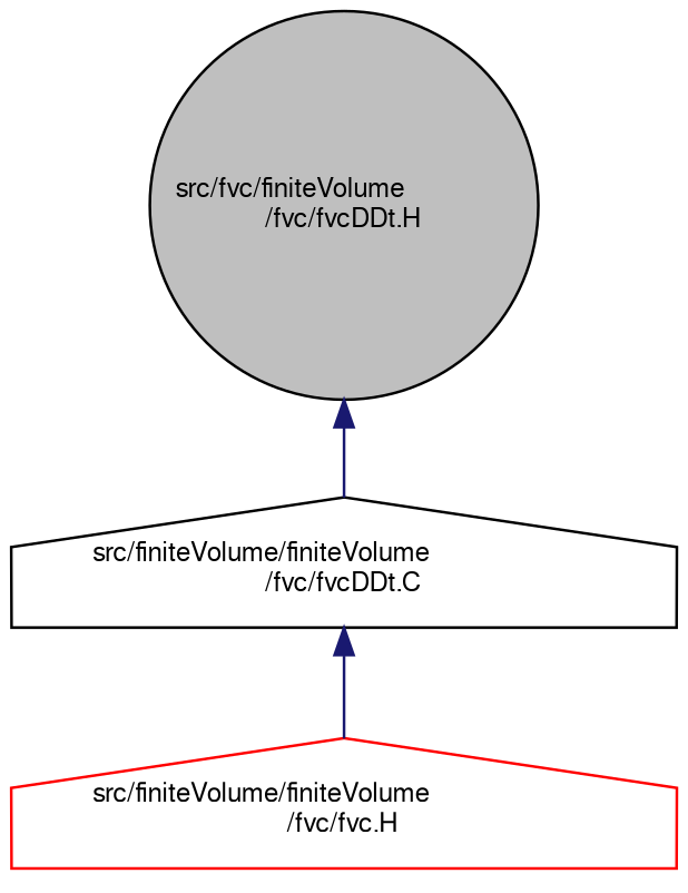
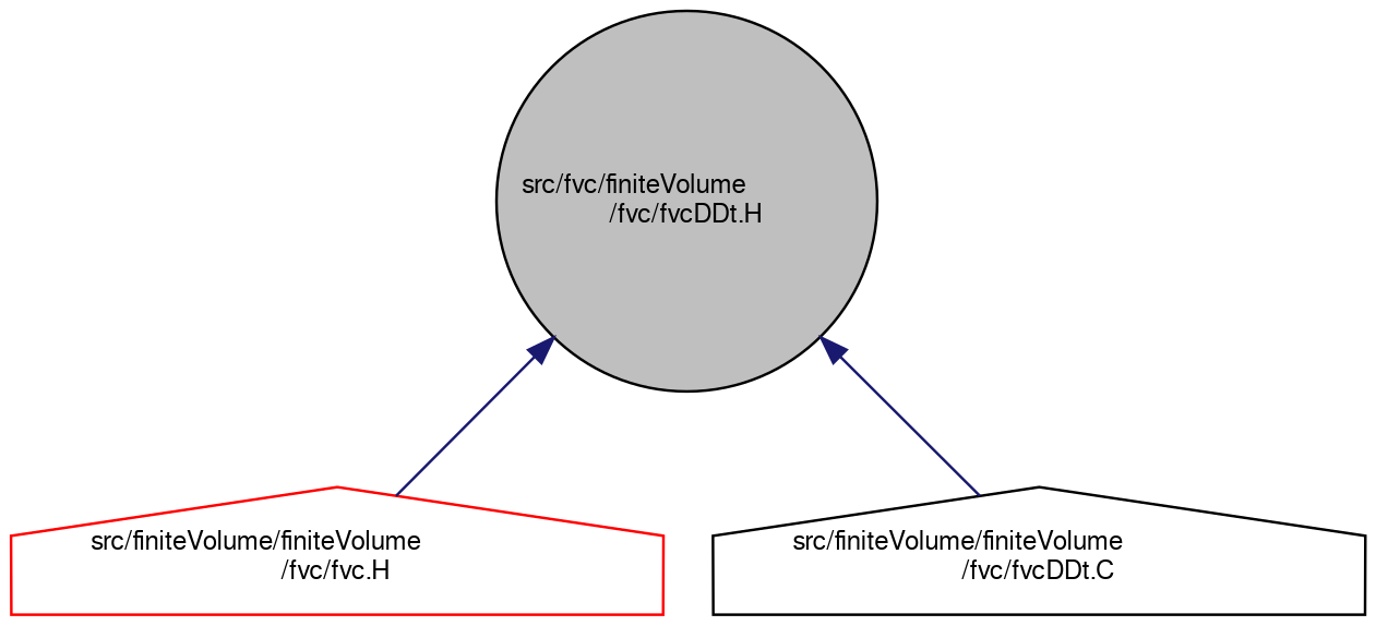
  digraph {
    node [color=black fontname=FreeSans fontsize=10 shape=house]
    edge [color=midnightblue dir=back fontname=FreeSans fontsize=10 labelfontname=FreeSans labelfontsize=10 style=solid]
    n1 [fillcolor=grey75 fontcolor=black height=0.2 label="src/fvc/finiteVolume\l/fvc/fvcDDt.H" shape=circle style=filled width=0.4]
    n2 [color=red height=0.2 label="src/finiteVolume/finiteVolume\l/fvc/fvc.H" width=0.4]
    n3 [height=0.2 label="src/finiteVolume/finiteVolume\l/fvc/fvcDDt.C" width=0.4]
-   n3 -> n2
+   n1 -> n2
    n1 -> n3
  }
